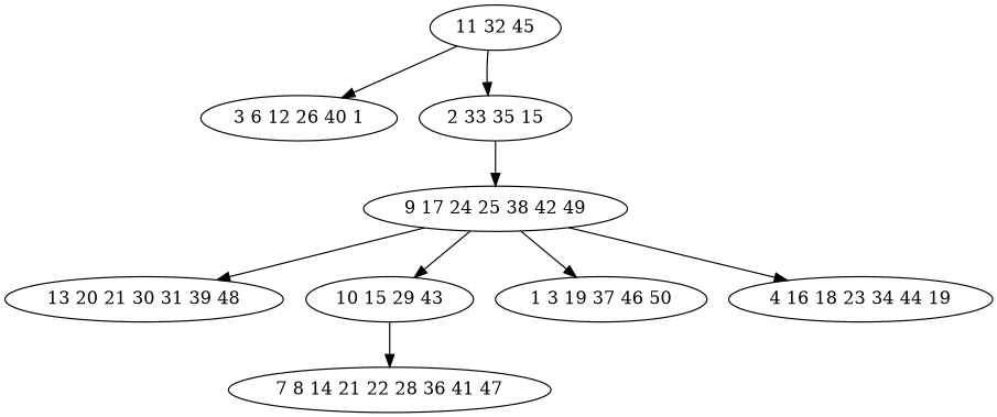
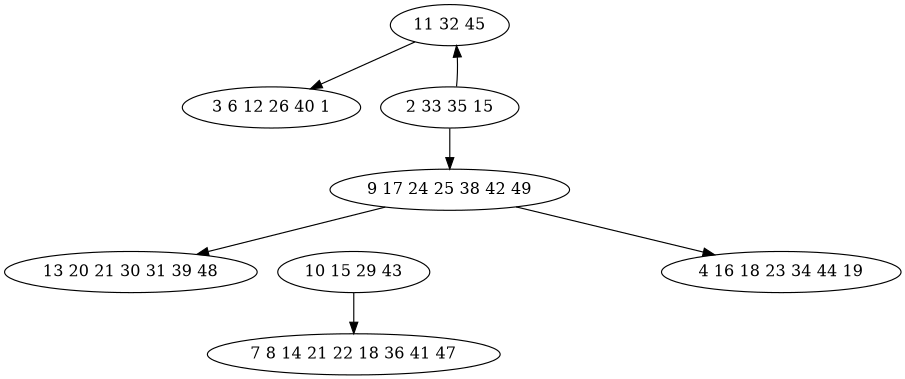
  digraph {
    n1 [label="11 32 45"]
    n2 [label="3 6 12 26 40 1"]
    n3 [label="2 33 35 15"]
    n4 [label="9 17 24 25 38 42 49"]
    n5 [label="13 20 21 30 31 39 48"]
    n6 [label="10 15 29 43"]
-   n7 [label="1 3 19 37 46 50"]
    n8 [label="4 16 18 23 34 44 19"]
-   n9 [label="7 8 14 21 22 28 36 41 47"]
+   n9 [label="7 8 14 21 22 18 36 41 47"]
    n1 -> n2
-   n1 -> n3
+   n3 -> n1
    n3 -> n4
    n4 -> n5
-   n4 -> n6
-   n4 -> n7
    n4 -> n8
    n6 -> n9
  }
